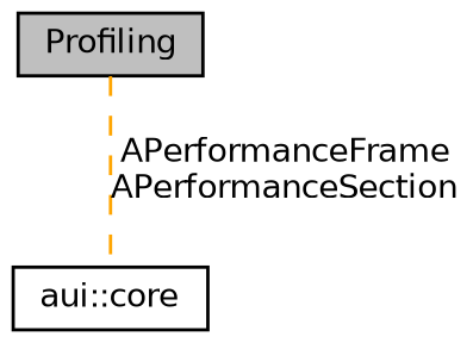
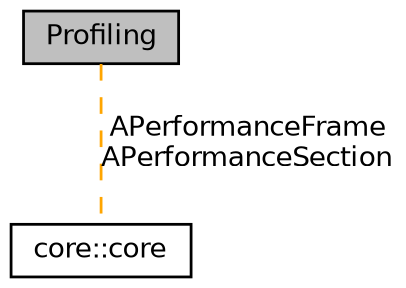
  digraph {
    rankdir=TB
    node [color=black fontname=Helvetica fontsize=10 shape=box style=filled]
    n1 [fillcolor=grey75 fontcolor=black height=0.2 label=Profiling width=0.4]
-   n2 [fillcolor=white height=0.2 label="aui::core" width=0.4]
+   n2 [fillcolor=white height=0.2 label="core::core" width=0.4]
    n1 -> n2 [color=orange dir=none fontname=Helvetica fontsize=10 label="APerformanceFrame\nAPerformanceSection" labelfontname=Helvetica labelfontsize=10 shape=plaintext style=dashed]
  }
